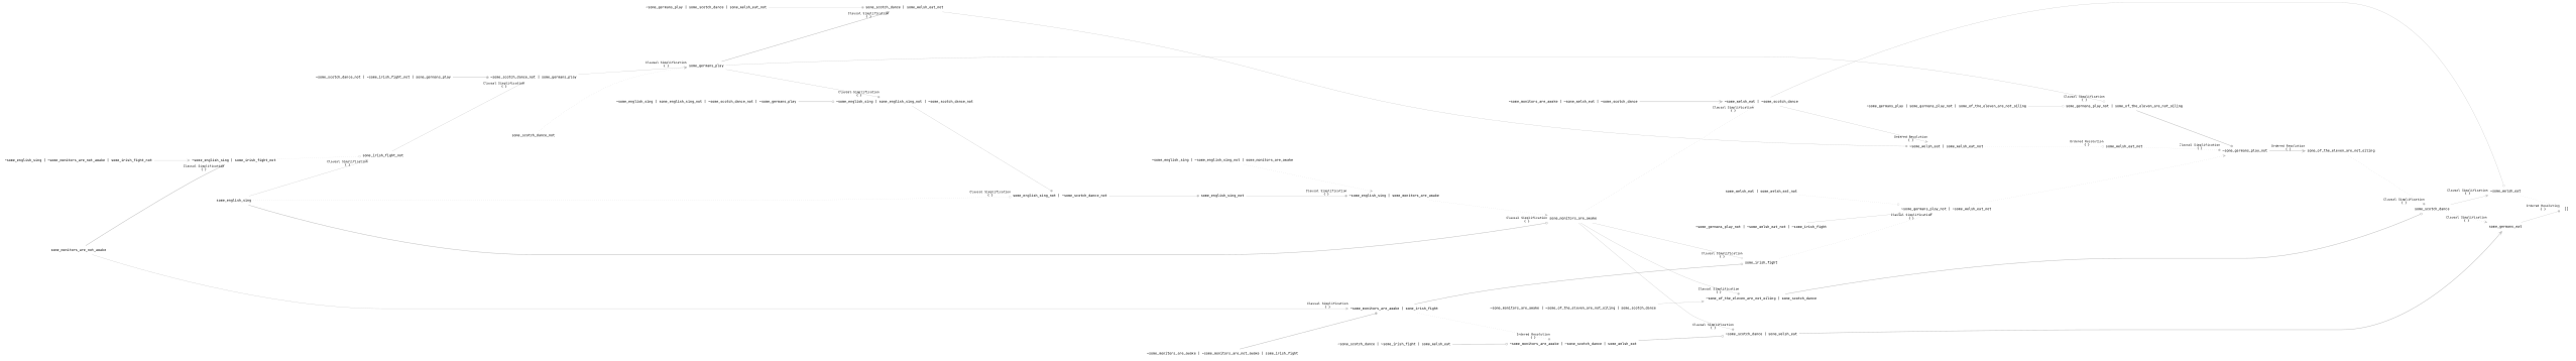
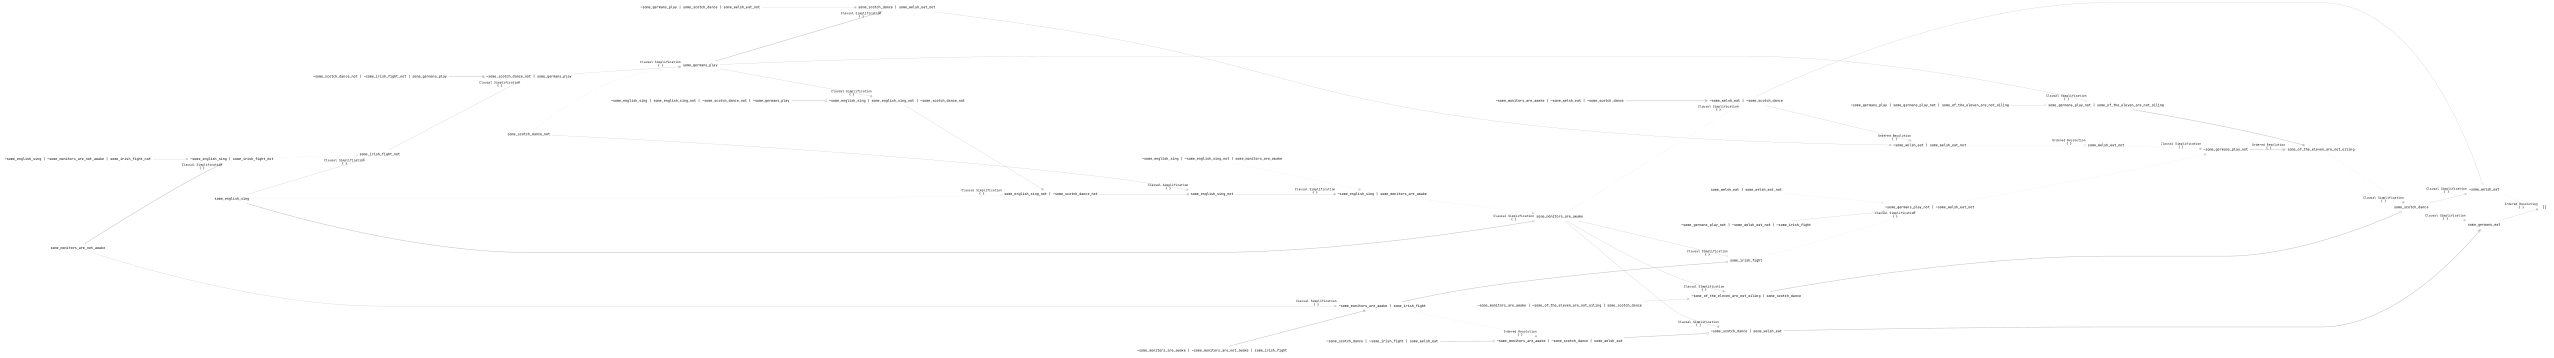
  digraph {
    fontname="JetBrains Mono"
    nodesep=1.5
    rankdir=LR
    ranksep=2
    node [color=purple fontname="JetBrains Mono" shape=plaintext]
    edge [arrowhead=vee color=gray fontname="JetBrains Mono" style=solid]
    n1 [color=black label=some_germans_eat]
    "[]" [color=gray40]
    some_scotch_dance
    "~some_welsh_eat" [color=blue]
    some_of_the_eleven_are_not_oiling
    "~some_germans_play_not"
    some_welsh_eat_not [color=black]
    "~some_welsh_eat | some_welsh_eat_not"
    "~some_welsh_eat | ~some_scotch_dance" [color=black]
    some_monitors_are_awake
    some_irish_fight [color=blue]
    "~some_of_the_eleven_are_not_oiling | some_scotch_dance" [color=black]
    "~some_scotch_dance | some_welsh_eat"
    "~some_germans_play_not | ~some_welsh_eat_not" [color=blue]
    some_english_sing [color=black]
    "some_english_sing_not | ~some_scotch_dance_not" [color=blue]
    some_irish_fight_not
    some_english_sing_not [color=blue]
    "~some_scotch_dance_not | some_germans_play"
    "~some_english_sing | some_monitors_are_awake" [color=gray40]
    some_scotch_dance_not [color=gray40]
    some_germans_play
    "~some_english_sing | some_english_sing_not | ~some_scotch_dance_not" [color=blue]
    "some_scotch_dance | some_welsh_eat_not"
    "some_germans_play_not | some_of_the_eleven_are_not_oiling" [color=blue]
    "~some_english_sing | some_irish_fight_not"
    some_monitors_are_not_awake
    "~some_monitors_are_awake | some_irish_fight" [color=blue]
    "~some_monitors_are_awake | ~some_scotch_dance | some_welsh_eat"
    "~some_english_sing | ~some_monitors_are_not_awake | some_irish_fight_not"
    "~some_scotch_dance_not | ~some_irish_fight_not | some_germans_play" [color=black]
    "~some_english_sing | some_english_sing_not | ~some_scotch_dance_not | ~some_germans_play" [color=black]
    "~some_english_sing | ~some_english_sing_not | some_monitors_are_awake"
    "~some_monitors_are_awake | ~some_welsh_eat | ~some_scotch_dance"
    "~some_germans_play | some_scotch_dance | some_welsh_eat_not" [color=gray40]
    "some_welsh_eat | some_welsh_eat_not" [color=gray40]
    "~some_monitors_are_awake | ~some_monitors_are_not_awake | some_irish_fight" [color=blue]
    "~some_germans_play_not | ~some_welsh_eat_not | ~some_irish_fight" [color=black]
    "~some_germans_play | some_germans_play_not | some_of_the_eleven_are_not_oiling" [color=gray40]
    "~some_monitors_are_awake | ~some_of_the_eleven_are_not_oiling | some_scotch_dance"
    "~some_scotch_dance | ~some_irish_fight | some_welsh_eat"
    n1 -> "[]" [arrowhead=dot headlabel="Ordered Resolution\n{ }" labeldistance=6 labelfontcolor=black labelfontsize=12]
    some_scotch_dance -> n1 [headlabel="Clausal Simplification\n{ }" labeldistance=6 labelfontcolor=black labelfontsize=12 style=dotted]
    some_scotch_dance -> "~some_welsh_eat" [headlabel="Clausal Simplification\n{ }" labeldistance=6 labelfontcolor=black labelfontsize=12]
    "~some_welsh_eat" -> "[]" [style=dotted]
    some_of_the_eleven_are_not_oiling -> some_scotch_dance [arrowhead=dot headlabel="Clausal Simplification\n{ }" labeldistance=6 labelfontcolor=black labelfontsize=12 style=dotted]
    "~some_germans_play_not" -> some_of_the_eleven_are_not_oiling [headlabel="Ordered Resolution\n{ }" labeldistance=6 labelfontcolor=black labelfontsize=12 style=bold]
    some_welsh_eat_not -> "~some_germans_play_not" [arrowhead=dot headlabel="Clausal Simplification\n{ }" labeldistance=6 labelfontcolor=black labelfontsize=12 style=dotted]
    "~some_welsh_eat | some_welsh_eat_not" -> some_welsh_eat_not [arrowhead=odot headlabel="Ordered Resolution\n{ }" labeldistance=6 labelfontcolor=black labelfontsize=12 style=dotted]
    "~some_welsh_eat | ~some_scotch_dance" -> "~some_welsh_eat" [arrowhead=odot]
    "~some_welsh_eat | ~some_scotch_dance" -> "~some_welsh_eat | some_welsh_eat_not" [headlabel="Ordered Resolution\n{ }" labeldistance=6 labelfontcolor=black labelfontsize=12]
    some_monitors_are_awake -> "~some_welsh_eat | ~some_scotch_dance" [arrowhead=odot headlabel="Clausal Simplification\n{ }" labeldistance=6 labelfontcolor=black labelfontsize=12 style=dotted]
    some_monitors_are_awake -> some_irish_fight [arrowhead=odot headlabel="Clausal Simplification\n{ }" labeldistance=6 labelfontcolor=black labelfontsize=12]
    some_monitors_are_awake -> "~some_of_the_eleven_are_not_oiling | some_scotch_dance" [arrowhead=dot headlabel="Clausal Simplification\n{ }" labeldistance=6 labelfontcolor=black labelfontsize=12]
    some_monitors_are_awake -> "~some_scotch_dance | some_welsh_eat" [arrowhead=dot headlabel="Clausal Simplification\n{ }" labeldistance=6 labelfontcolor=black labelfontsize=12]
    some_irish_fight -> "~some_germans_play_not | ~some_welsh_eat_not" [arrowhead=dot headlabel="Clausal Simplification\n{ }" labeldistance=6 labelfontcolor=black labelfontsize=12 style=dotted]
    "~some_of_the_eleven_are_not_oiling | some_scotch_dance" -> some_scotch_dance [arrowhead=odot style=bold]
    "~some_scotch_dance | some_welsh_eat" -> n1 [style=bold]
    "~some_germans_play_not | ~some_welsh_eat_not" -> "~some_germans_play_not" [style=dotted]
    some_english_sing -> some_monitors_are_awake [arrowhead=odot headlabel="Clausal Simplification\n{ }" labeldistance=6 labelfontcolor=black labelfontsize=12 style=bold]
    some_english_sing -> "some_english_sing_not | ~some_scotch_dance_not" [arrowhead=odot headlabel="Clausal Simplification\n{ }" labeldistance=6 labelfontcolor=black labelfontsize=12 style=dotted]
    some_english_sing -> some_irish_fight_not [headlabel="Clausal Simplification\n{ }" labeldistance=6 labelfontcolor=black labelfontsize=12]
    "some_english_sing_not | ~some_scotch_dance_not" -> some_english_sing_not [arrowhead=dot]
    some_irish_fight_not -> "~some_scotch_dance_not | some_germans_play" [headlabel="Clausal Simplification\n{ }" labeldistance=6 labelfontcolor=black labelfontsize=12]
    some_english_sing_not -> "~some_english_sing | some_monitors_are_awake" [arrowhead=dot headlabel="Clausal Simplification\n{ }" labeldistance=6 labelfontcolor=black labelfontsize=12]
    "~some_scotch_dance_not | some_germans_play" -> some_germans_play
    "~some_english_sing | some_monitors_are_awake" -> some_monitors_are_awake [style=dotted]
+   some_scotch_dance_not -> some_english_sing_not [headlabel="Clausal Simplification\n{ }" labeldistance=6 labelfontcolor=black labelfontsize=12]
    some_scotch_dance_not -> some_germans_play [headlabel="Clausal Simplification\n{ }" labeldistance=6 labelfontcolor=black labelfontsize=12 style=dotted]
    some_germans_play -> "~some_english_sing | some_english_sing_not | ~some_scotch_dance_not" [arrowhead=dot headlabel="Clausal Simplification\n{ }" labeldistance=6 labelfontcolor=black labelfontsize=12]
    some_germans_play -> "some_scotch_dance | some_welsh_eat_not" [headlabel="Clausal Simplification\n{ }" labeldistance=6 labelfontcolor=black labelfontsize=12 style=bold]
    some_germans_play -> "some_germans_play_not | some_of_the_eleven_are_not_oiling" [arrowhead=odot headlabel="Clausal Simplification\n{ }" labeldistance=6 labelfontcolor=black labelfontsize=12]
    "~some_english_sing | some_english_sing_not | ~some_scotch_dance_not" -> "some_english_sing_not | ~some_scotch_dance_not" [arrowhead=dot]
    "some_scotch_dance | some_welsh_eat_not" -> "~some_welsh_eat | some_welsh_eat_not" [arrowhead=dot]
-   "some_germans_play_not | some_of_the_eleven_are_not_oiling" -> "~some_germans_play_not" [arrowhead=dot style=bold]
+   "some_germans_play_not | some_of_the_eleven_are_not_oiling" -> some_of_the_eleven_are_not_oiling [arrowhead=dot style=bold]
    "~some_english_sing | some_irish_fight_not" -> some_irish_fight_not [arrowhead=odot style=dotted]
    some_monitors_are_not_awake -> "~some_english_sing | some_irish_fight_not" [headlabel="Clausal Simplification\n{ }" labeldistance=6 labelfontcolor=black labelfontsize=12 style=bold]
    some_monitors_are_not_awake -> "~some_monitors_are_awake | some_irish_fight" [headlabel="Clausal Simplification\n{ }" labeldistance=6 labelfontcolor=black labelfontsize=12]
    "~some_monitors_are_awake | some_irish_fight" -> some_irish_fight [arrowhead=odot style=bold]
    "~some_monitors_are_awake | some_irish_fight" -> "~some_monitors_are_awake | ~some_scotch_dance | some_welsh_eat" [arrowhead=dot headlabel="Ordered Resolution\n{ }" labeldistance=6 labelfontcolor=black labelfontsize=12 style=dotted]
    "~some_monitors_are_awake | ~some_scotch_dance | some_welsh_eat" -> "~some_scotch_dance | some_welsh_eat" [arrowhead=odot style=bold]
    "~some_english_sing | ~some_monitors_are_not_awake | some_irish_fight_not" -> "~some_english_sing | some_irish_fight_not"
    "~some_scotch_dance_not | ~some_irish_fight_not | some_germans_play" -> "~some_scotch_dance_not | some_germans_play" [arrowhead=dot style=bold]
    "~some_english_sing | some_english_sing_not | ~some_scotch_dance_not | ~some_germans_play" -> "~some_english_sing | some_english_sing_not | ~some_scotch_dance_not" [arrowhead=odot style=bold]
    "~some_english_sing | ~some_english_sing_not | some_monitors_are_awake" -> "~some_english_sing | some_monitors_are_awake" [style=dotted]
    "~some_monitors_are_awake | ~some_welsh_eat | ~some_scotch_dance" -> "~some_welsh_eat | ~some_scotch_dance" [style=bold]
    "~some_germans_play | some_scotch_dance | some_welsh_eat_not" -> "some_scotch_dance | some_welsh_eat_not" [arrowhead=dot]
    "some_welsh_eat | some_welsh_eat_not" -> "~some_germans_play_not | ~some_welsh_eat_not" [arrowhead=odot style=dotted]
    "~some_monitors_are_awake | ~some_monitors_are_not_awake | some_irish_fight" -> "~some_monitors_are_awake | some_irish_fight" [arrowhead=dot style=bold]
    "~some_germans_play_not | ~some_welsh_eat_not | ~some_irish_fight" -> "~some_germans_play_not | ~some_welsh_eat_not" [arrowhead=dot]
    "~some_germans_play | some_germans_play_not | some_of_the_eleven_are_not_oiling" -> "some_germans_play_not | some_of_the_eleven_are_not_oiling" [arrowhead=odot]
    "~some_monitors_are_awake | ~some_of_the_eleven_are_not_oiling | some_scotch_dance" -> "~some_of_the_eleven_are_not_oiling | some_scotch_dance"
    "~some_scotch_dance | ~some_irish_fight | some_welsh_eat" -> "~some_monitors_are_awake | ~some_scotch_dance | some_welsh_eat" [arrowhead=odot style=bold]
  }
